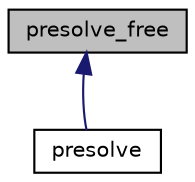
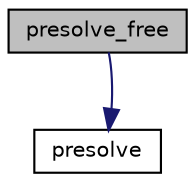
  digraph {
    rankdir=TB
    node [color=black fontname=Helvetica fontsize=10 shape=record style=filled]
    n1 [fillcolor=grey75 fontcolor=black height=0.2 label=presolve_free width=0.4]
    n2 [fillcolor=white height=0.2 label=presolve width=0.4]
-   n1 -> n2 [color=midnightblue dir=back fontname=Helvetica fontsize=10 labelfontname=Helvetica labelfontsize=10 style=solid]
+   n2 -> n1 [color=midnightblue dir=back fontname=Helvetica fontsize=10 labelfontname=Helvetica labelfontsize=10 style=solid]
  }
